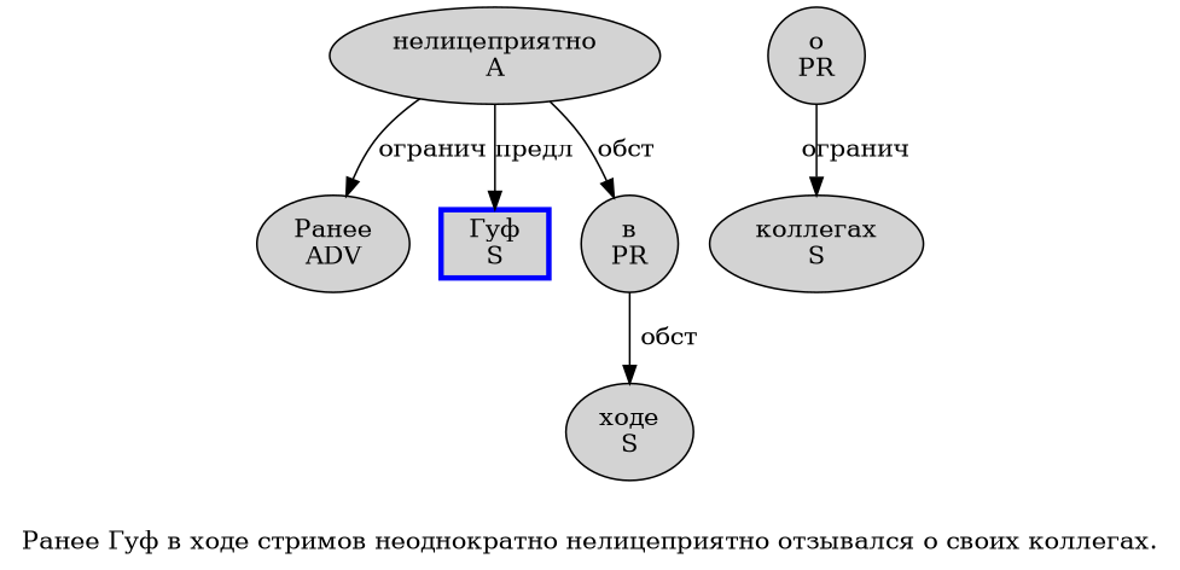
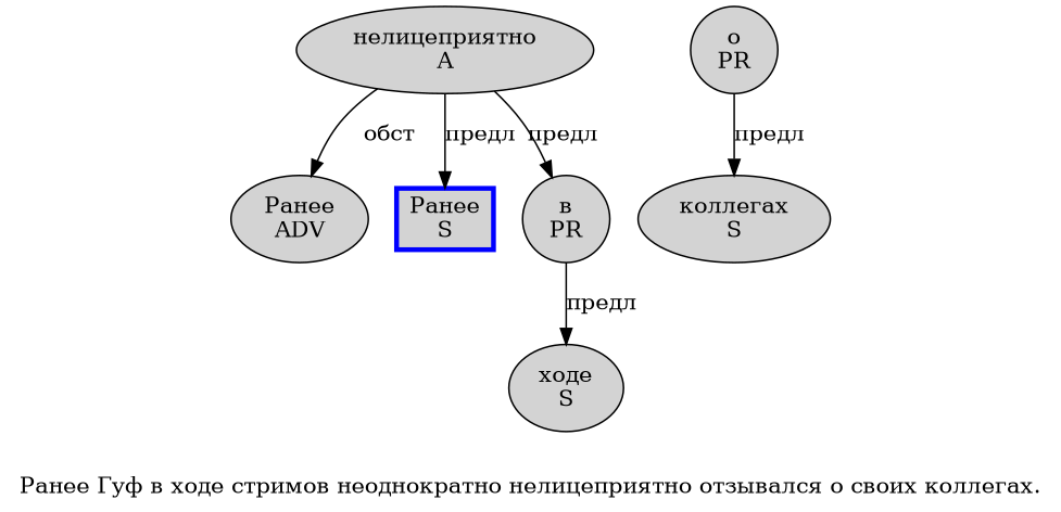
  digraph {
    label="Ранее Гуф в ходе стримов неоднократно нелицеприятно отзывался о своих коллегах."
    node [fillcolor=lightgray penwidth=1 shape=ellipse style=filled]
    n1 [label="Ранее\nADV"]
-   n2 [color=blue label="Гуф\nS" penwidth=3 shape=box]
+   n2 [color=blue label="Ранее\nS" penwidth=3 shape=box]
    n3 [label="в\nPR"]
    n4 [label="ходе\nS"]
    n5 [label="нелицеприятно\nA"]
    n6 [label="о\nPR"]
    n7 [label="коллегах\nS"]
-   n3 -> n4 [label="обст"]
-   n5 -> n1 [label="огранич"]
+   n3 -> n4 [label="предл"]
+   n5 -> n1 [label="обст"]
    n5 -> n2 [label="предл"]
-   n5 -> n3 [label="обст"]
-   n6 -> n7 [label="огранич"]
+   n5 -> n3 [label="предл"]
+   n6 -> n7 [label="предл"]
  }
